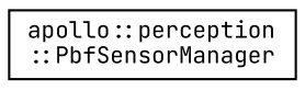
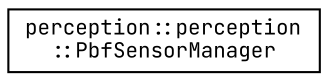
  digraph {
    rankdir=LR
    fontname="JetBrains Mono"
-   n1 [color=black fillcolor=white fontname="JetBrains Mono" fontsize=10 height=0.2 label="apollo::perception\l::PbfSensorManager" shape=record style=filled width=0.4]
+   n1 [color=black fillcolor=white fontname="JetBrains Mono" fontsize=10 height=0.2 label="perception::perception\l::PbfSensorManager" shape=record style=filled width=0.4]
  }
